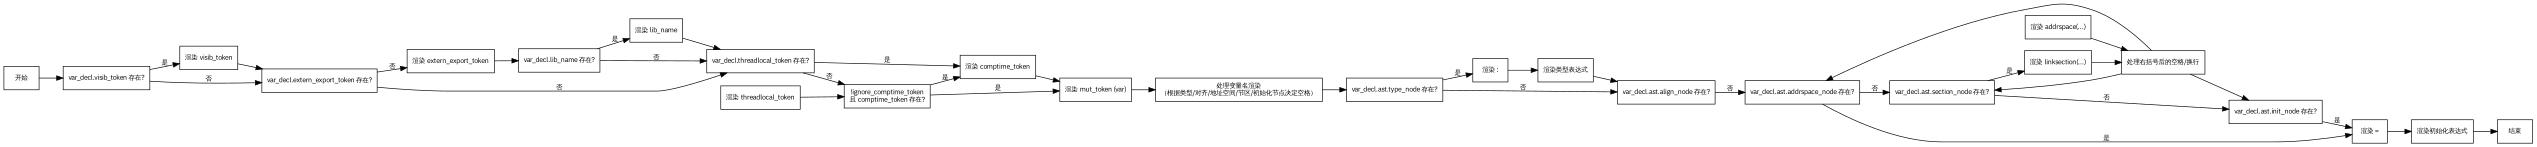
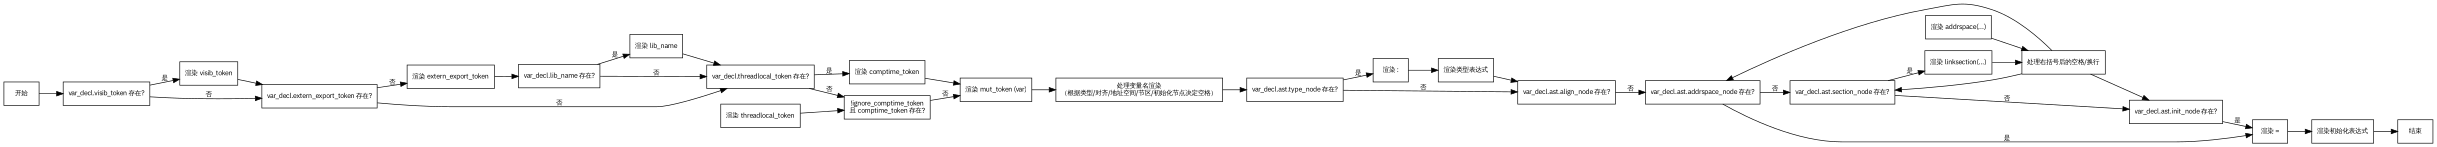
  digraph {
    fontname="IBM Plex Sans"
    rankdir=LR
    node [fontname="IBM Plex Sans" fontsize=10 shape=rectangle]
    edge [fontname="IBM Plex Sans" fontsize=10]
    n1 [label="开始"]
    n2 [label="var_decl.visib_token 存在?"]
    n3 [label="渲染 visib_token"]
    n4 [label="var_decl.extern_export_token 存在?"]
    n5 [label="结束"]
    n6 [label="渲染 extern_export_token"]
    n7 [label="var_decl.threadlocal_token 存在?"]
    n8 [label="var_decl.lib_name 存在?"]
    n9 [label="!ignore_comptime_token\n且 comptime_token 存在?"]
    n10 [label="渲染 comptime_token"]
    n11 [label="渲染 lib_name"]
    n12 [label="渲染 threadlocal_token"]
    n13 [label="渲染 mut_token (var)"]
    n14 [label="处理变量名渲染\n（根据类型/对齐/地址空间/节区/初始化节点决定空格）"]
    n15 [label="var_decl.ast.type_node 存在?"]
    n16 [label="渲染 :"]
    n17 [label="var_decl.ast.align_node 存在?"]
    n18 [label="渲染类型表达式"]
    n19 [label="var_decl.ast.addrspace_node 存在?"]
    n20 [label="var_decl.ast.section_node 存在?"]
    n21 [label="渲染 ="]
    n22 [label="处理右括号后的空格/换行"]
    n23 [label="var_decl.ast.init_node 存在?"]
    n24 [label="渲染 addrspace(...)"]
    n25 [label="渲染 linksection(...)"]
    n26 [label="渲染初始化表达式"]
    n1 -> n2
    n2 -> n3 [label="是"]
    n2 -> n4 [label="否"]
    n3 -> n4
    n4 -> n6 [label="否"]
    n4 -> n7 [label="否"]
    n6 -> n8
    n7 -> n9 [label="否"]
    n7 -> n10 [label="是"]
    n8 -> n7 [label="否"]
    n8 -> n11 [label="是"]
-   n9 -> n10 [label="是"]
-   n9 -> n13 [label="是"]
+   n9 -> n13 [label="否"]
    n10 -> n13
    n11 -> n7
    n12 -> n9
    n13 -> n14
    n14 -> n15
    n15 -> n16 [label="是"]
    n15 -> n17 [label="否"]
    n16 -> n18
    n17 -> n19 [label="否"]
    n18 -> n17
    n19 -> n20 [label="否"]
    n19 -> n21 [label="是"]
    n20 -> n23 [label="否"]
    n20 -> n25 [label="是"]
    n21 -> n26
    n22 -> n19
    n22 -> n20
    n22 -> n23
    n23 -> n21 [label="是"]
    n24 -> n22
    n25 -> n22
    n26 -> n5
  }
